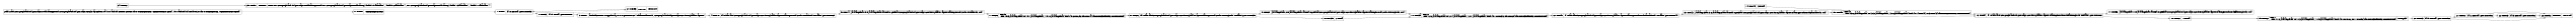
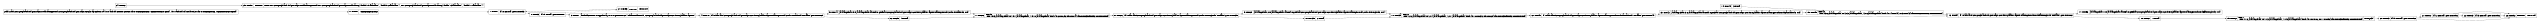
  digraph {
    rankdir=LR
    node [shape=record]
    n1 [label="{0\:\ 0x0000|MTH_ENTER_BLOCK\l}"]
    n2 [label="{1\:\ 0x0001|if (r8 == null) goto L_0x0093\l}"]
    n3 [label="{2\:\ 0x0003|if (r9 != null) goto L_0x0007\l}"]
    n4 [label="{27\:\ 0x0093|RETURN\l|return null\l}"]
    n5 [label="{3\:\ 0x0007|android.content.res.TypedArray r8 = r8.getResources().obtainAttributes(r9, com.google.android.gms.maps.C0819R.styleable.MapAttrs)\l}"]
    n6 [label="{4\:\ 0x0018|if (r8.hasValue(com.google.android.gms.maps.C0819R.styleable.MapAttrs_latLngBoundsSouthWestLatitude) == false) goto L_0x0025\l}"]
    n7 [label="{5\:\ 0x001a|java.lang.Float r9 = java.lang.Float.valueOf(r8.getFloat(com.google.android.gms.maps.C0819R.styleable.MapAttrs_latLngBoundsSouthWestLatitude, 0.0f))\l}"]
+   n8 [label="{6\:\ 0x0025|r9 = null\l}"]
    n9 [label="{7\:\ 0x0026|PHI: r9 \l  PHI: (r9v3 java.lang.Float) = (r9v7 java.lang.Float), (r9v10 java.lang.Float) binds: [B:6:0x0025, B:5:0x001a] A[DONT_GENERATE, DONT_INLINE]\l}"]
    n10 [label="{8\:\ 0x002c|if (r8.hasValue(com.google.android.gms.maps.C0819R.styleable.MapAttrs_latLngBoundsSouthWestLongitude) == false) goto L_0x0039\l}"]
    n11 [label="{9\:\ 0x002e|java.lang.Float r2 = java.lang.Float.valueOf(r8.getFloat(com.google.android.gms.maps.C0819R.styleable.MapAttrs_latLngBoundsSouthWestLongitude, 0.0f))\l}"]
    n12 [label="{10\:\ 0x0039|r2 = null\l}"]
    n13 [label="{11\:\ 0x003a|PHI: r2 \l  PHI: (r2v2 java.lang.Float) = (r2v4 java.lang.Float), (r2v7 java.lang.Float) binds: [B:10:0x0039, B:9:0x002e] A[DONT_GENERATE, DONT_INLINE]\l}"]
    n14 [label="{12\:\ 0x0040|if (r8.hasValue(com.google.android.gms.maps.C0819R.styleable.MapAttrs_latLngBoundsNorthEastLatitude) == false) goto L_0x004d\l}"]
    n15 [label="{13\:\ 0x0042|java.lang.Float r3 = java.lang.Float.valueOf(r8.getFloat(com.google.android.gms.maps.C0819R.styleable.MapAttrs_latLngBoundsNorthEastLatitude, 0.0f))\l}"]
    n16 [label="{16\:\ 0x0054|if (r8.hasValue(com.google.android.gms.maps.C0819R.styleable.MapAttrs_latLngBoundsNorthEastLongitude) == false) goto L_0x0061\l}"]
    n17 [label="{15\:\ 0x004e|PHI: r3 \l  PHI: (r3v2 java.lang.Float) = (r3v3 java.lang.Float), (r3v6 java.lang.Float) binds: [B:14:0x004d, B:13:0x0042] A[DONT_GENERATE, DONT_INLINE]\l}"]
    n18 [label="{14\:\ 0x004d|r3 = null\l}"]
    n19 [label="{17\:\ 0x0056|java.lang.Float r1 = java.lang.Float.valueOf(r8.getFloat(com.google.android.gms.maps.C0819R.styleable.MapAttrs_latLngBoundsNorthEastLongitude, 0.0f))\l}"]
    n20 [label="{18\:\ 0x0061|r1 = null\l}"]
    n21 [label="{19\:\ 0x0062|PHI: r1 \l  PHI: (r1v2 java.lang.Float) = (r1v3 java.lang.Float), (r1v5 java.lang.Float) binds: [B:18:0x0061, B:17:0x0056] A[DONT_GENERATE, DONT_INLINE]\l|r8.recycle()\l}"]
    n22 [label="{20\:\ 0x0065|if (r9 == null) goto L_0x0092\l}"]
    n23 [label="{21\:\ 0x0067|if (r2 == null) goto L_0x0092\l}"]
    n24 [label="{26\:\ 0x0092|RETURN\l|return null\l}"]
    n25 [label="{22\:\ 0x0069|if (r3 == null) goto L_0x0092\l}"]
    n26 [label="{24\:\ 0x006e}"]
    n27 [label="{25\:\ 0x0091|RETURN\l|return new com.google.android.gms.maps.model.LatLngBounds(new com.google.android.gms.maps.model.LatLng((double) r9.floatValue(), (double) r2.floatValue()), new com.google.android.gms.maps.model.LatLng((double) r3.floatValue(), (double) r1.floatValue()))\l}"]
    n28 [label="{public static com.google.android.gms.maps.model.LatLngBounds com.google.android.gms.maps.GoogleMapOptions.zza((r8v0 android.content.Context A[IMMUTABLE_TYPE, METHOD_ARGUMENT]), (r9v0 android.util.AttributeSet A[IMMUTABLE_TYPE, METHOD_ARGUMENT])) }"]
    n1 -> n2
    n2 -> n3 [style=dashed]
    n3 -> n4 [style=dashed]
    n3 -> n5
    n4 -> n2
    n5 -> n6
    n6 -> n7 [style=dashed]
+   n6 -> n8
    n7 -> n9
+   n8 -> n9
    n9 -> n10
    n10 -> n11 [style=solid]
    n10 -> n12
    n11 -> n13
    n12 -> n13
    n13 -> n14
    n14 -> n15 [style=dashed]
    n14 -> n16
    n15 -> n17
    n16 -> n19 [style=dashed]
    n16 -> n20
    n17 -> n16
    n18 -> n17
    n20 -> n21
    n21 -> n22 [style=dashed]
    n22 -> n23 [style=dashed]
    n22 -> n24
    n23 -> n24
    n23 -> n25 [style=dashed]
    n25 -> n24
    n26 -> n27
    n28 -> n1
  }
